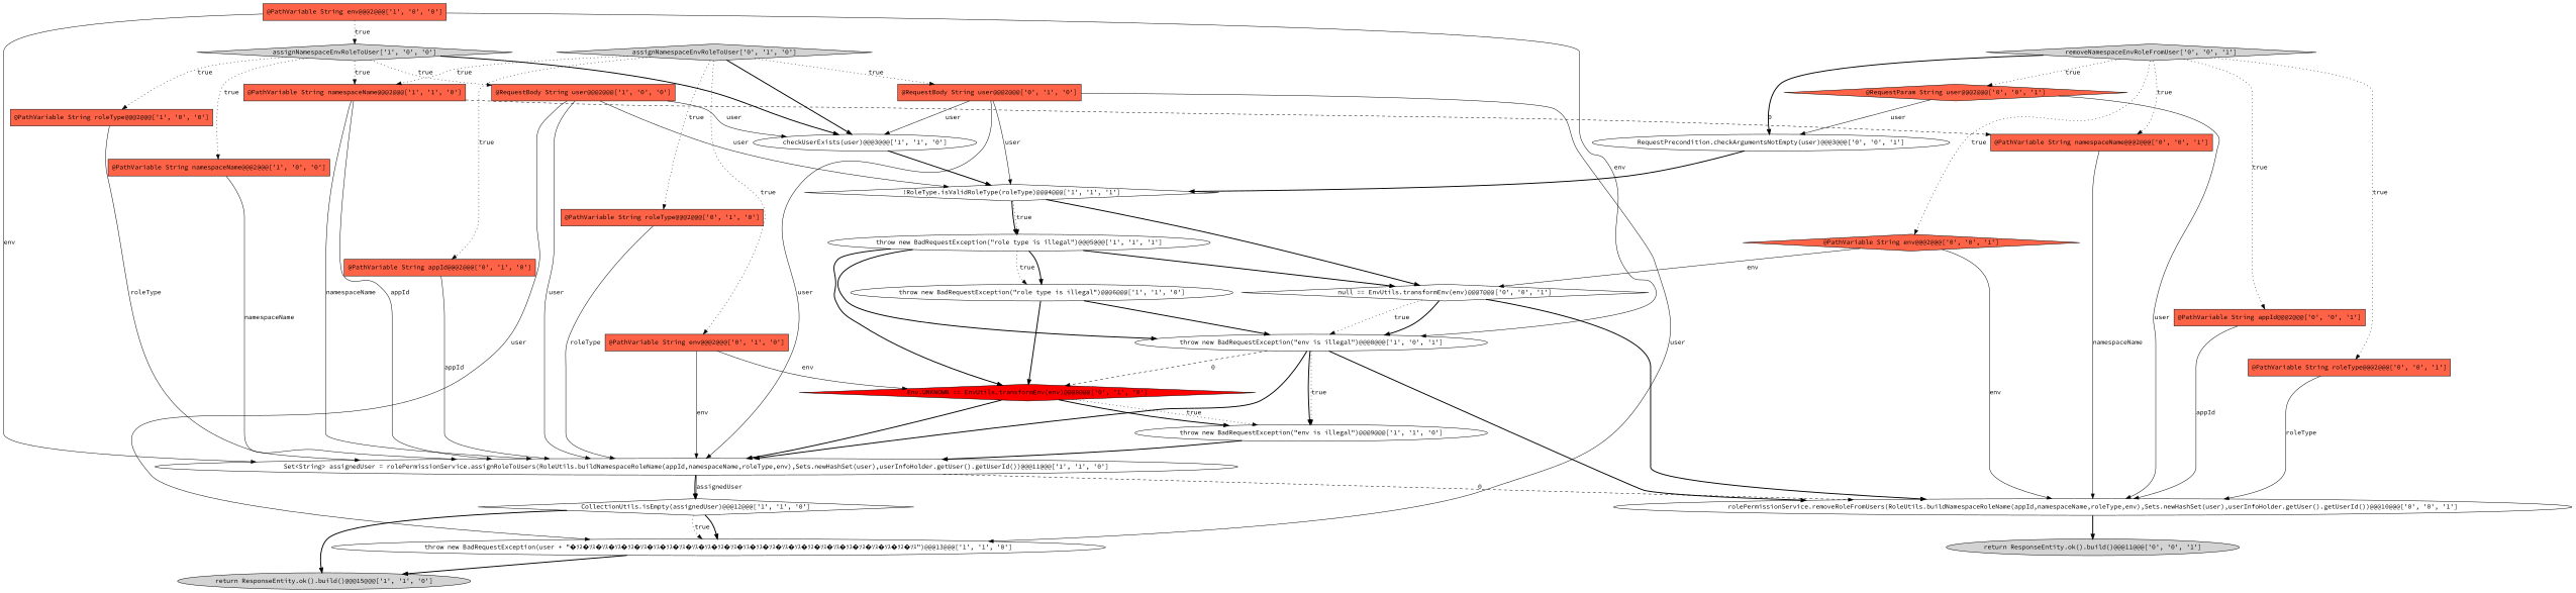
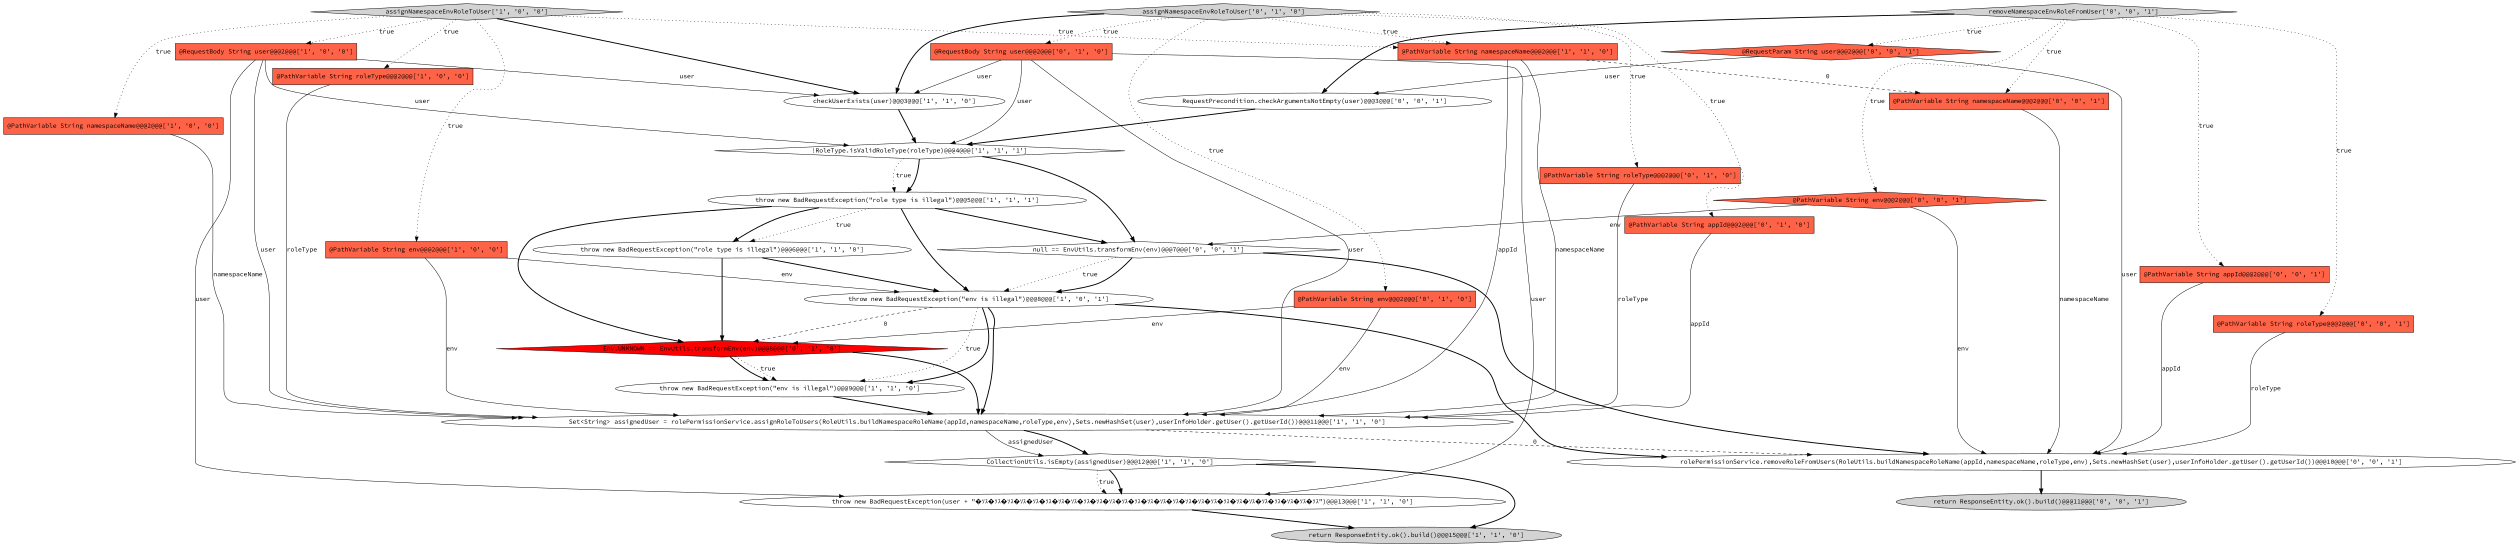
  digraph {
    fontname="Source Code Pro"
    node [fillcolor=tomato fontname="Source Code Pro" shape=box style=filled]
    edge [fontname="Source Code Pro" style=solid]
    n1 [label="@PathVariable String namespaceName@@@2@@@['0', '0', '1']"]
    n2 [fillcolor=white label="rolePermissionService.removeRoleFromUsers(RoleUtils.buildNamespaceRoleName(appId,namespaceName,roleType,env),Sets.newHashSet(user),userInfoHolder.getUser().getUserId())@@@10@@@['0', '0', '1']" shape=ellipse]
    n3 [fillcolor=lightgray label="return ResponseEntity.ok().build()@@@11@@@['0', '0', '1']" shape=ellipse]
    n4 [label="@RequestBody String user@@@2@@@['0', '1', '0']"]
    n5 [fillcolor=white label="Set<String> assignedUser = rolePermissionService.assignRoleToUsers(RoleUtils.buildNamespaceRoleName(appId,namespaceName,roleType,env),Sets.newHashSet(user),userInfoHolder.getUser().getUserId())@@@11@@@['1', '1', '0']" shape=ellipse]
    n6 [fillcolor=white label="throw new BadRequestException(user + \"�ｿｽ�ｿｽ�ｿｽ�ｿｽ�ｿｽ�ｿｽ�ｿｽ�ｿｽ�ｿｽ�ｿｽ�ｿｽ�ｿｽ�ｿｽ�ｿｽ�ｿｽ�ｿｽ�ｿｽ�ｿｽ�ｿｽ�ｿｽ�ｿｽ�ｿｽ�ｿｽ�ｿｽ�ｿｽ�ｿｽ�ｿｽ\")@@@13@@@['1', '1', '0']" shape=ellipse]
    n7 [fillcolor=white label="checkUserExists(user)@@@3@@@['1', '1', '0']" shape=ellipse]
    n8 [fillcolor=white label="!RoleType.isValidRoleType(roleType)@@@4@@@['1', '1', '1']" shape=diamond]
    n9 [fillcolor=white label="CollectionUtils.isEmpty(assignedUser)@@@12@@@['1', '1', '0']" shape=diamond]
    n10 [fillcolor=lightgray label="return ResponseEntity.ok().build()@@@15@@@['1', '1', '0']" shape=ellipse]
    n11 [fillcolor=white label="throw new BadRequestException(\"role type is illegal\")@@@5@@@['1', '1', '1']" shape=ellipse]
    n12 [fillcolor=white label="null == EnvUtils.transformEnv(env)@@@7@@@['0', '0', '1']" shape=diamond]
    n13 [fillcolor=white label="throw new BadRequestException(\"env is illegal\")@@@9@@@['1', '1', '0']" shape=ellipse]
    n14 [label="@PathVariable String env@@@2@@@['1', '0', '0']"]
    n15 [fillcolor=white label="throw new BadRequestException(\"env is illegal\")@@@8@@@['1', '0', '1']" shape=ellipse]
    n16 [fillcolor=red label="Env.UNKNOWN == EnvUtils.transformEnv(env)@@@8@@@['0', '1', '0']" shape=diamond]
    n17 [fillcolor=lightgray label="assignNamespaceEnvRoleToUser['1', '0', '0']" shape=diamond]
    n18 [label="@PathVariable String roleType@@@2@@@['1', '0', '0']"]
    n19 [label="@PathVariable String namespaceName@@@2@@@['1', '0', '0']"]
    n20 [label="@PathVariable String namespaceName@@@2@@@['1', '1', '0']"]
    n21 [label="@RequestBody String user@@@2@@@['1', '0', '0']"]
    n22 [fillcolor=white label="throw new BadRequestException(\"role type is illegal\")@@@6@@@['1', '1', '0']" shape=ellipse]
    n23 [label="@PathVariable String env@@@2@@@['0', '1', '0']"]
    n24 [label="@PathVariable String roleType@@@2@@@['0', '1', '0']"]
    n25 [label="@RequestParam String user@@@2@@@['0', '0', '1']" shape=diamond]
    n26 [fillcolor=white label="RequestPrecondition.checkArgumentsNotEmpty(user)@@@3@@@['0', '0', '1']" shape=ellipse]
    n27 [label="@PathVariable String appId@@@2@@@['0', '1', '0']"]
    n28 [fillcolor=lightgray label="removeNamespaceEnvRoleFromUser['0', '0', '1']" shape=diamond]
    n29 [label="@PathVariable String appId@@@2@@@['0', '0', '1']"]
    n30 [label="@PathVariable String roleType@@@2@@@['0', '0', '1']"]
    n31 [label="@PathVariable String env@@@2@@@['0', '0', '1']" shape=diamond]
    n32 [fillcolor=lightgray label="assignNamespaceEnvRoleToUser['0', '1', '0']" shape=diamond]
    n1 -> n2 [label=namespaceName]
    n2 -> n3 [style=bold]
    n4 -> n5 [label=user]
    n4 -> n6 [label=user]
    n4 -> n7 [label=user]
    n4 -> n8 [label=user]
    n5 -> n2 [label=0 style=dashed]
    n5 -> n9 [label=assignedUser]
    n5 -> n9 [style=bold]
    n6 -> n10 [style=bold]
    n7 -> n8 [style=bold]
    n8 -> n11 [style=bold]
    n8 -> n11 [label=true style=dotted]
    n8 -> n12 [style=bold]
    n9 -> n6 [style=bold]
    n9 -> n6 [label=true style=dotted]
    n9 -> n10 [style=bold]
    n11 -> n12 [style=bold]
    n11 -> n15 [style=bold]
    n11 -> n16 [style=bold]
    n11 -> n22 [label=true style=dotted]
    n11 -> n22 [style=bold]
    n12 -> n2 [style=bold]
    n12 -> n15 [label=true style=dotted]
    n12 -> n15 [style=bold]
    n13 -> n5 [style=bold]
    n14 -> n5 [label=env]
    n14 -> n15 [label=env]
    n15 -> n2 [style=bold]
    n15 -> n5 [style=bold]
    n15 -> n13 [label=true style=dotted]
    n15 -> n13 [style=bold]
    n15 -> n16 [label=0 style=dashed]
    n16 -> n5 [style=bold]
    n16 -> n13 [label=true style=dotted]
    n16 -> n13 [style=bold]
    n17 -> n7 [style=bold]
-   n14 -> n17 [label=true style=dotted]
+   n17 -> n14 [label=true style=dotted]
    n17 -> n18 [label=true style=dotted]
    n17 -> n19 [label=true style=dotted]
    n17 -> n20 [label=true style=dotted]
    n17 -> n21 [label=true style=dotted]
    n18 -> n5 [label=roleType]
    n19 -> n5 [label=namespaceName]
    n20 -> n1 [label=0 style=dashed]
    n20 -> n5 [label=appId]
    n20 -> n5 [label=namespaceName]
    n21 -> n5 [label=user]
    n21 -> n6 [label=user]
    n21 -> n7 [label=user]
    n21 -> n8 [label=user]
    n22 -> n15 [style=bold]
    n22 -> n16 [style=bold]
    n23 -> n5 [label=env]
    n23 -> n16 [label=env]
    n24 -> n5 [label=roleType]
    n25 -> n2 [label=user]
    n25 -> n26 [label=user]
    n26 -> n8 [style=bold]
    n27 -> n5 [label=appId]
    n28 -> n1 [label=true style=dotted]
    n28 -> n25 [label=true style=dotted]
    n28 -> n26 [style=bold]
    n28 -> n29 [label=true style=dotted]
    n28 -> n30 [label=true style=dotted]
    n28 -> n31 [label=true style=dotted]
    n29 -> n2 [label=appId]
    n30 -> n2 [label=roleType]
    n31 -> n2 [label=env]
    n31 -> n12 [label=env]
    n32 -> n4 [label=true style=dotted]
    n32 -> n7 [style=bold]
    n32 -> n20 [label=true style=dotted]
    n32 -> n23 [label=true style=dotted]
    n32 -> n24 [label=true style=dotted]
    n32 -> n27 [label=true style=dotted]
  }
